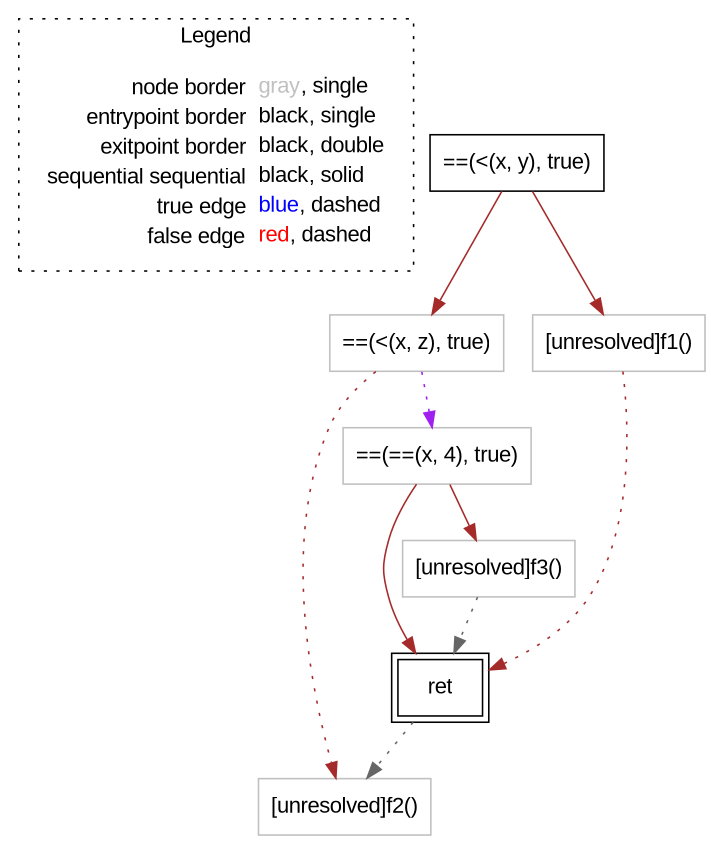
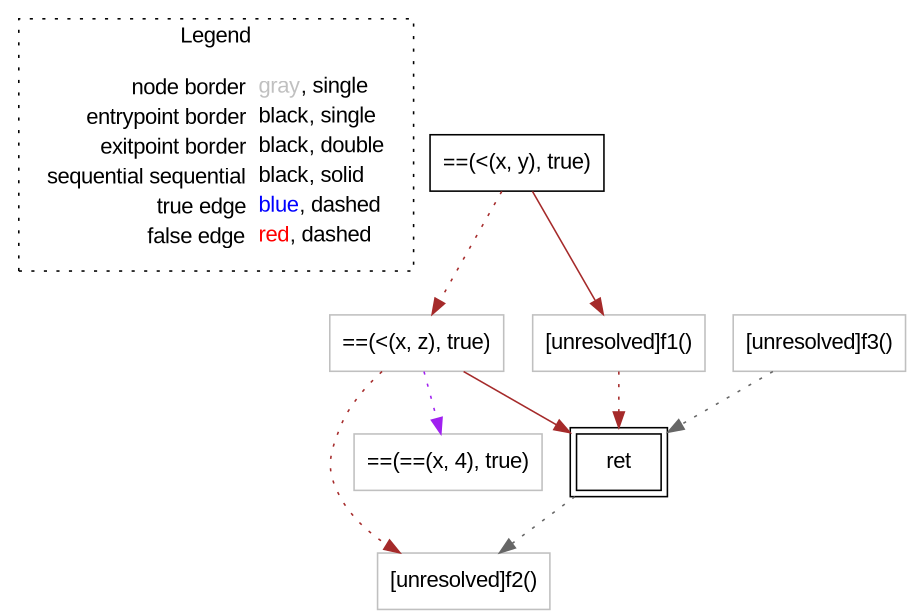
  digraph {
    fontname="Liberation Sans"
    node [fontname="Liberation Sans" shape=rect color=gray]
    edge [color=brown fontname="Liberation Sans" style=dotted]
    n1 [label=<<table border="0" cellpadding="2" cellspacing="0" cellborder="0"><tr><td align="right">node border&nbsp;</td><td align="left"><font color="gray">gray</font>, single</td></tr><tr><td align="right">entrypoint border&nbsp;</td><td align="left"><font color="black">black</font>, single</td></tr><tr><td align="right">exitpoint border&nbsp;</td><td align="left"><font color="black">black</font>, double</td></tr><tr><td align="right">sequential sequential&nbsp;</td><td align="left"><font color="black">black</font>, solid</td></tr><tr><td align="right">true edge&nbsp;</td><td align="left"><font color="blue">blue</font>, dashed</td></tr><tr><td align="right">false edge&nbsp;</td><td align="left"><font color="red">red</font>, dashed</td></tr></table>> shape=plaintext color=""]
    n2 [color=black label=<==(&lt;(x, y), true)>]
    n3 [label=<==(&lt;(x, z), true)>]
    n4 [label=<[unresolved]f1()>]
    n5 [label=<[unresolved]f2()>]
    n6 [label=<==(==(x, 4), true)>]
    n7 [color=black label=<ret> peripheries=2]
    n8 [label=<[unresolved]f3()>]
    subgraph cluster_1 {
      label=Legend
      style=dotted
      n1
    }
-   n2 -> n3 [style=solid]
+   n2 -> n3
    n2 -> n4 [style=solid]
    n3 -> n5
    n3 -> n6 [color=purple]
    n4 -> n7
-   n6 -> n7 [style=solid]
-   n6 -> n8 [style=solid]
+   n3 -> n7 [style=solid]
    n7 -> n5 [color=gray40]
    n8 -> n7 [color=gray40]
  }
